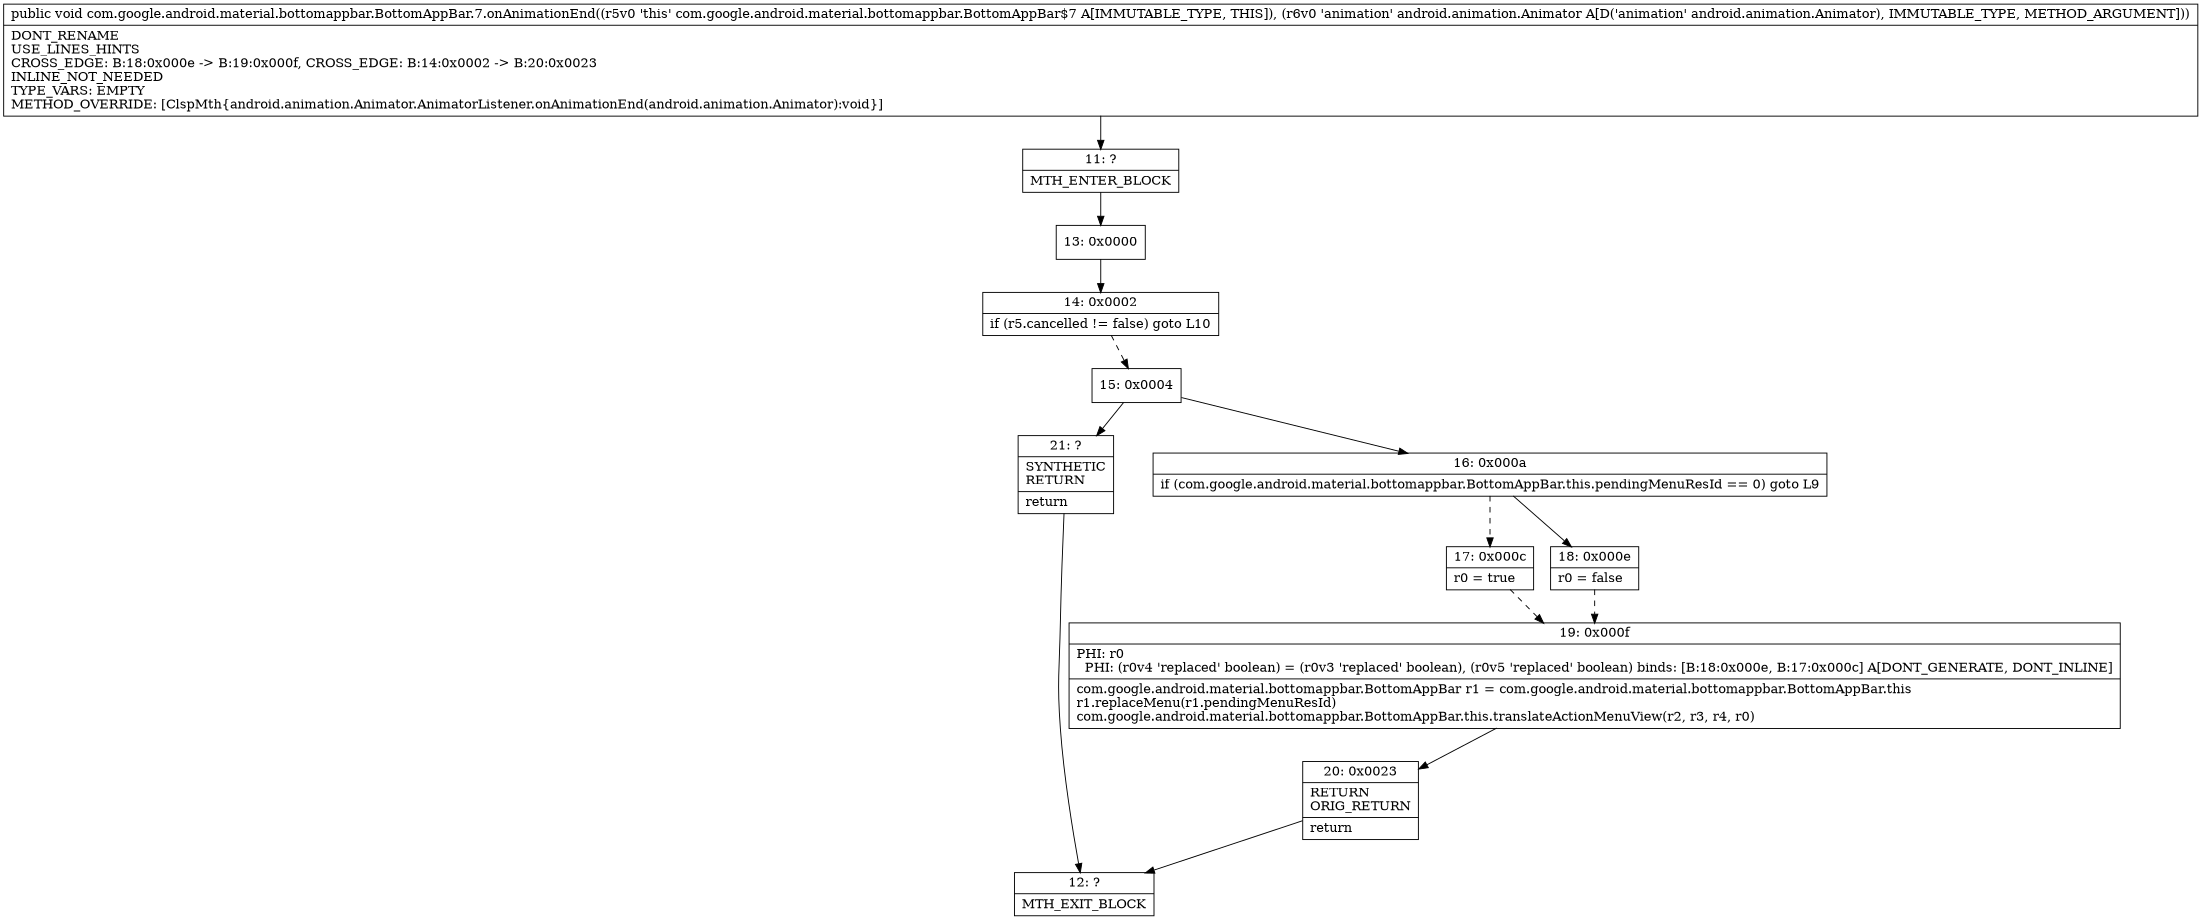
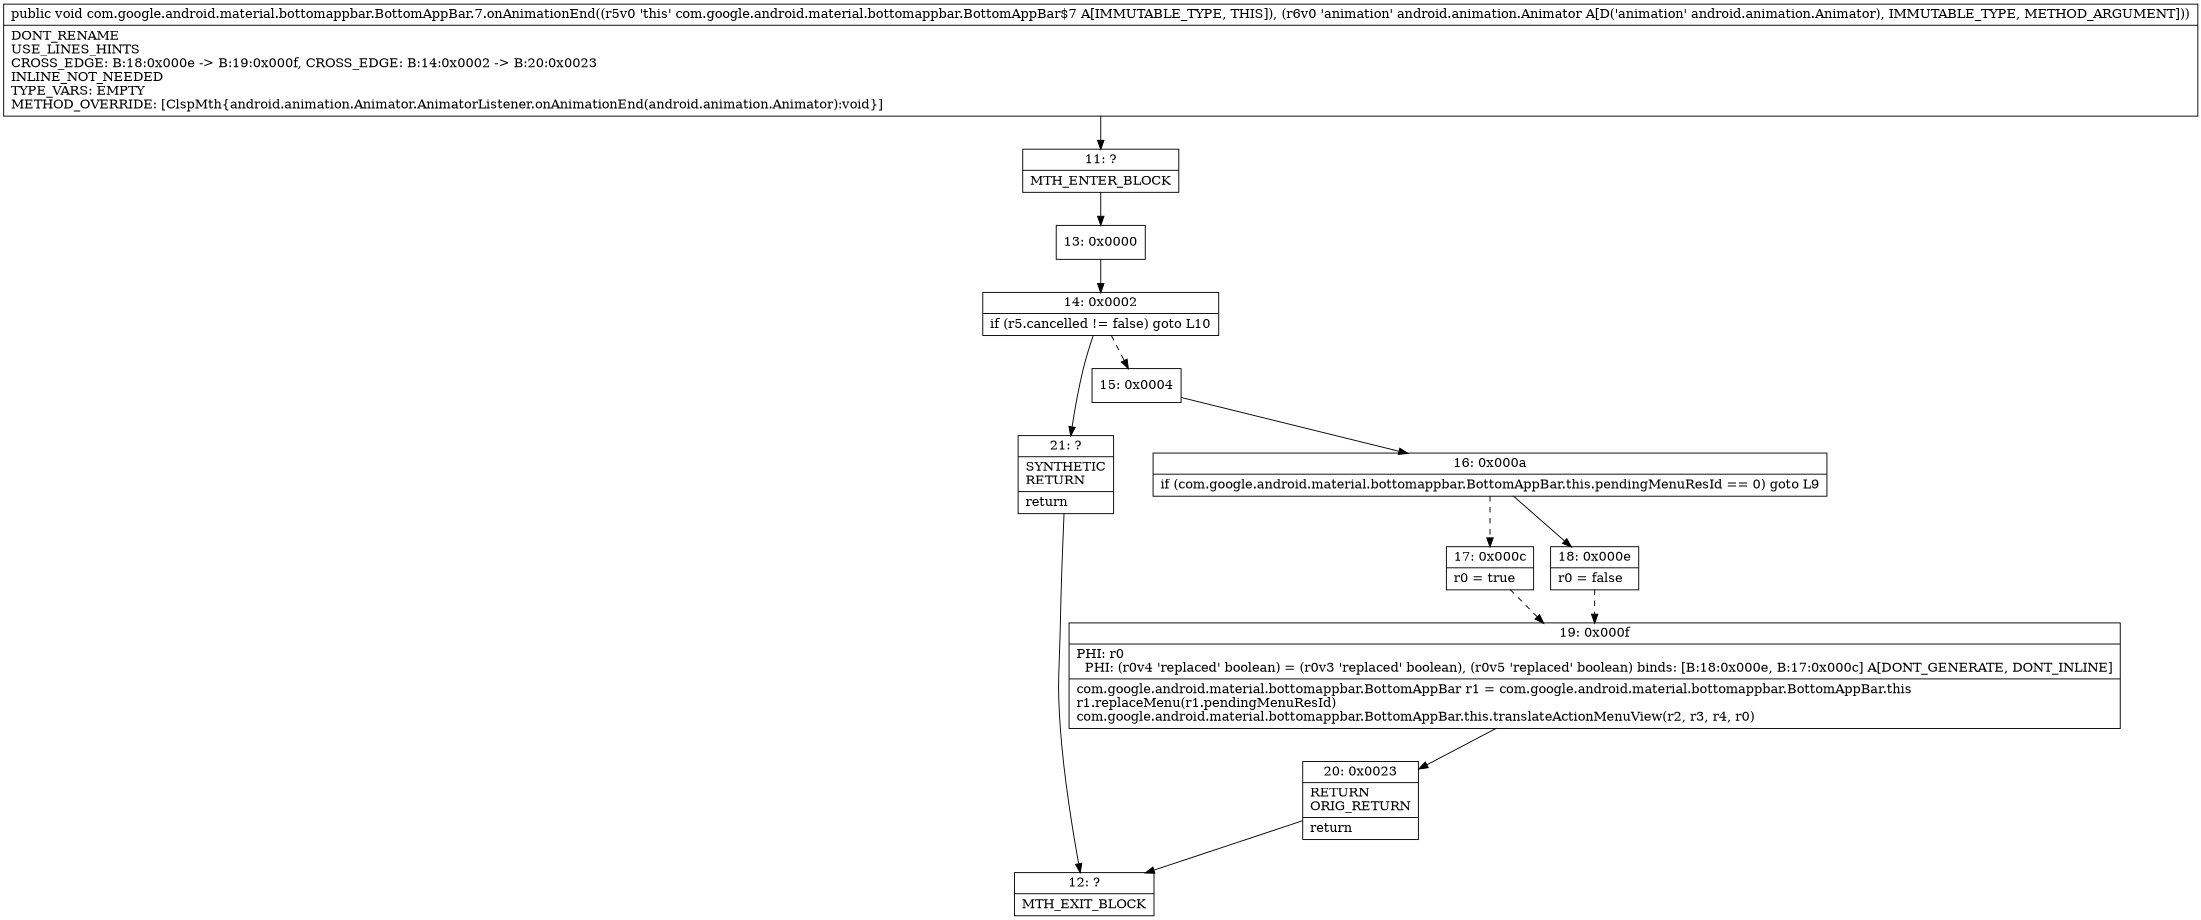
  digraph {
    node [shape=record]
    n1 [label="{11\:\ ?|MTH_ENTER_BLOCK\l}"]
    n2 [label="{13\:\ 0x0000}"]
    n3 [label="{14\:\ 0x0002|if (r5.cancelled != false) goto L10\l}"]
    n4 [label="{15\:\ 0x0004}"]
    n5 [label="{21\:\ ?|SYNTHETIC\lRETURN\l|return\l}"]
    n6 [label="{16\:\ 0x000a|if (com.google.android.material.bottomappbar.BottomAppBar.this.pendingMenuResId == 0) goto L9\l}"]
    n7 [label="{12\:\ ?|MTH_EXIT_BLOCK\l}"]
    n8 [label="{17\:\ 0x000c|r0 = true\l}"]
    n9 [label="{18\:\ 0x000e|r0 = false\l}"]
    n10 [label="{19\:\ 0x000f|PHI: r0 \l  PHI: (r0v4 'replaced' boolean) = (r0v3 'replaced' boolean), (r0v5 'replaced' boolean) binds: [B:18:0x000e, B:17:0x000c] A[DONT_GENERATE, DONT_INLINE]\l|com.google.android.material.bottomappbar.BottomAppBar r1 = com.google.android.material.bottomappbar.BottomAppBar.this\lr1.replaceMenu(r1.pendingMenuResId)\lcom.google.android.material.bottomappbar.BottomAppBar.this.translateActionMenuView(r2, r3, r4, r0)\l}"]
    n11 [label="{20\:\ 0x0023|RETURN\lORIG_RETURN\l|return\l}"]
    n12 [label="{public void com.google.android.material.bottomappbar.BottomAppBar.7.onAnimationEnd((r5v0 'this' com.google.android.material.bottomappbar.BottomAppBar$7 A[IMMUTABLE_TYPE, THIS]), (r6v0 'animation' android.animation.Animator A[D('animation' android.animation.Animator), IMMUTABLE_TYPE, METHOD_ARGUMENT]))  | DONT_RENAME\lUSE_LINES_HINTS\lCROSS_EDGE: B:18:0x000e \-\> B:19:0x000f, CROSS_EDGE: B:14:0x0002 \-\> B:20:0x0023\lINLINE_NOT_NEEDED\lTYPE_VARS: EMPTY\lMETHOD_OVERRIDE: [ClspMth\{android.animation.Animator.AnimatorListener.onAnimationEnd(android.animation.Animator):void\}]\l}"]
    n1 -> n2
    n2 -> n3
    n3 -> n4 [style=dashed]
-   n4 -> n5
+   n3 -> n5
    n4 -> n6
    n5 -> n7
    n6 -> n8 [style=dashed]
    n6 -> n9
    n8 -> n10 [style=dashed]
    n9 -> n10 [style=dashed]
    n10 -> n11
    n11 -> n7
    n12 -> n1
  }
